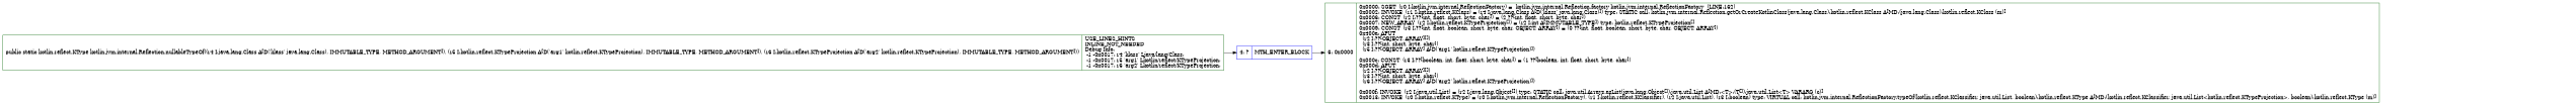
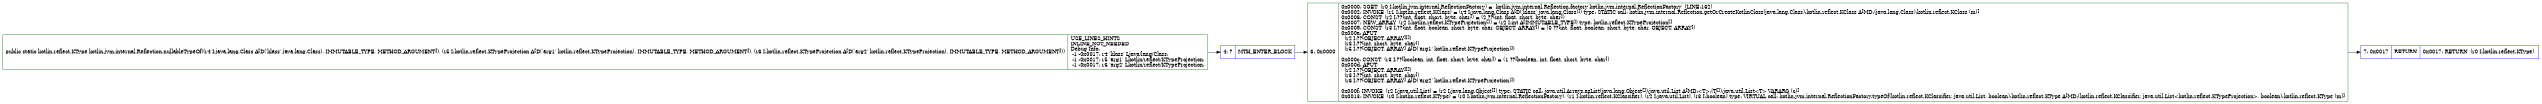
  digraph {
    rankdir=LR
    node [color=blue shape=record]
    n1 [label="{4\:\ ?|MTH_ENTER_BLOCK\l}"]
-   n2 [color=darkgreen label="{6\:\ 0x0000|0x0000: SGET  (r0 I:kotlin.jvm.internal.ReflectionFactory) =  kotlin.jvm.internal.Reflection.factory kotlin.jvm.internal.ReflectionFactory  (LINE:162)\l0x0002: INVOKE  (r1 I:kotlin.reflect.KClass) = (r4 I:java.lang.Class A[D('klass' java.lang.Class)]) type: STATIC call: kotlin.jvm.internal.Reflection.getOrCreateKotlinClass(java.lang.Class):kotlin.reflect.KClass A[MD:(java.lang.Class):kotlin.reflect.KClass (m)]\l0x0006: CONST  (r2 I:??[int, float, short, byte, char]) = (2 ??[int, float, short, byte, char]) \l0x0007: NEW_ARRAY  (r2 I:kotlin.reflect.KTypeProjection[]) = (r2 I:int A[IMMUTABLE_TYPE]) type: kotlin.reflect.KTypeProjection[] \l0x0009: CONST  (r3 I:??[int, float, boolean, short, byte, char, OBJECT, ARRAY]) = (0 ??[int, float, boolean, short, byte, char, OBJECT, ARRAY]) \l0x400a: APUT  \l  (r2 I:??[OBJECT, ARRAY][])\l  (r3 I:??[int, short, byte, char])\l  (r5 I:??[OBJECT, ARRAY] A[D('arg1' kotlin.reflect.KTypeProjection)])\l \l0x000c: CONST  (r3 I:??[boolean, int, float, short, byte, char]) = (1 ??[boolean, int, float, short, byte, char]) \l0x000d: APUT  \l  (r2 I:??[OBJECT, ARRAY][])\l  (r3 I:??[int, short, byte, char])\l  (r6 I:??[OBJECT, ARRAY] A[D('arg2' kotlin.reflect.KTypeProjection)])\l \l0x000f: INVOKE  (r2 I:java.util.List) = (r2 I:java.lang.Object[]) type: STATIC call: java.util.Arrays.asList(java.lang.Object[]):java.util.List A[MD:\<T\>:(T[]):java.util.List\<T\> VARARG (c)]\l0x0013: INVOKE  (r0 I:kotlin.reflect.KType) = (r0 I:kotlin.jvm.internal.ReflectionFactory), (r1 I:kotlin.reflect.KClassifier), (r2 I:java.util.List), (r3 I:boolean) type: VIRTUAL call: kotlin.jvm.internal.ReflectionFactory.typeOf(kotlin.reflect.KClassifier, java.util.List, boolean):kotlin.reflect.KType A[MD:(kotlin.reflect.KClassifier, java.util.List\<kotlin.reflect.KTypeProjection\>, boolean):kotlin.reflect.KType (m)]\l}"]
+   n2 [color=darkgreen label="{6\:\ 0x0000|0x0000: SGET  (r0 I:kotlin.jvm.internal.ReflectionFactory) =  kotlin.jvm.internal.Reflection.factory kotlin.jvm.internal.ReflectionFactory  (LINE:162)\l0x0002: INVOKE  (r1 I:kotlin.reflect.KClass) = (r4 I:java.lang.Class A[D('klass' java.lang.Class)]) type: STATIC call: kotlin.jvm.internal.Reflection.getOrCreateKotlinClass(java.lang.Class):kotlin.reflect.KClass A[MD:(java.lang.Class):kotlin.reflect.KClass (m)]\l0x0006: CONST  (r2 I:??[int, float, short, byte, char]) = (2 ??[int, float, short, byte, char]) \l0x0007: NEW_ARRAY  (r2 I:kotlin.reflect.KTypeProjection[]) = (r2 I:int A[IMMUTABLE_TYPE]) type: kotlin.reflect.KTypeProjection[] \l0x0009: CONST  (r3 I:??[int, float, boolean, short, byte, char, OBJECT, ARRAY]) = (0 ??[int, float, boolean, short, byte, char, OBJECT, ARRAY]) \l0x000a: APUT  \l  (r2 I:??[OBJECT, ARRAY][])\l  (r3 I:??[int, short, byte, char])\l  (r5 I:??[OBJECT, ARRAY] A[D('arg1' kotlin.reflect.KTypeProjection)])\l \l0x000c: CONST  (r3 I:??[boolean, int, float, short, byte, char]) = (1 ??[boolean, int, float, short, byte, char]) \l0x000d: APUT  \l  (r2 I:??[OBJECT, ARRAY][])\l  (r3 I:??[int, short, byte, char])\l  (r6 I:??[OBJECT, ARRAY] A[D('arg2' kotlin.reflect.KTypeProjection)])\l \l0x000f: INVOKE  (r2 I:java.util.List) = (r2 I:java.lang.Object[]) type: STATIC call: java.util.Arrays.asList(java.lang.Object[]):java.util.List A[MD:\<T\>:(T[]):java.util.List\<T\> VARARG (c)]\l0x0013: INVOKE  (r0 I:kotlin.reflect.KType) = (r0 I:kotlin.jvm.internal.ReflectionFactory), (r1 I:kotlin.reflect.KClassifier), (r2 I:java.util.List), (r3 I:boolean) type: VIRTUAL call: kotlin.jvm.internal.ReflectionFactory.typeOf(kotlin.reflect.KClassifier, java.util.List, boolean):kotlin.reflect.KType A[MD:(kotlin.reflect.KClassifier, java.util.List\<kotlin.reflect.KTypeProjection\>, boolean):kotlin.reflect.KType (m)]\l}"]
+   n3 [label="{7\:\ 0x0017|RETURN\l|0x0017: RETURN  (r0 I:kotlin.reflect.KType) \l}"]
    n4 [color=darkgreen label="{public static kotlin.reflect.KType kotlin.jvm.internal.Reflection.nullableTypeOf((r4 I:java.lang.Class A[D('klass' java.lang.Class), IMMUTABLE_TYPE, METHOD_ARGUMENT]), (r5 I:kotlin.reflect.KTypeProjection A[D('arg1' kotlin.reflect.KTypeProjection), IMMUTABLE_TYPE, METHOD_ARGUMENT]), (r6 I:kotlin.reflect.KTypeProjection A[D('arg2' kotlin.reflect.KTypeProjection), IMMUTABLE_TYPE, METHOD_ARGUMENT]))  | USE_LINES_HINTS\lINLINE_NOT_NEEDED\lDebug Info:\l  \-1 \-0x0017: r4 'klass' Ljava\/lang\/Class;\l  \-1 \-0x0017: r5 'arg1' Lkotlin\/reflect\/KTypeProjection;\l  \-1 \-0x0017: r6 'arg2' Lkotlin\/reflect\/KTypeProjection;\l}"]
    n1 -> n2
+   n2 -> n3
    n4 -> n1
  }
